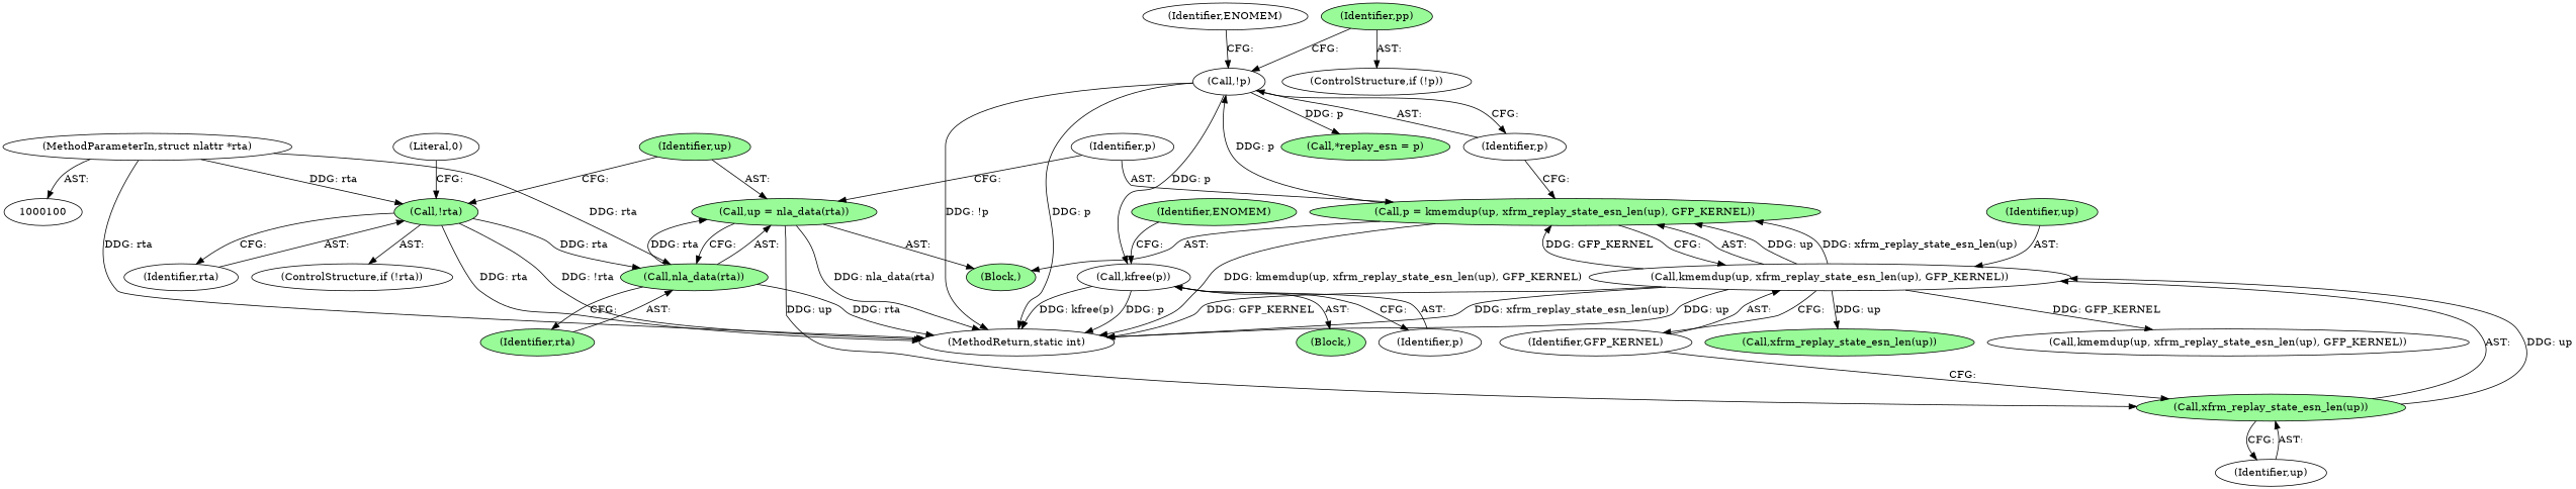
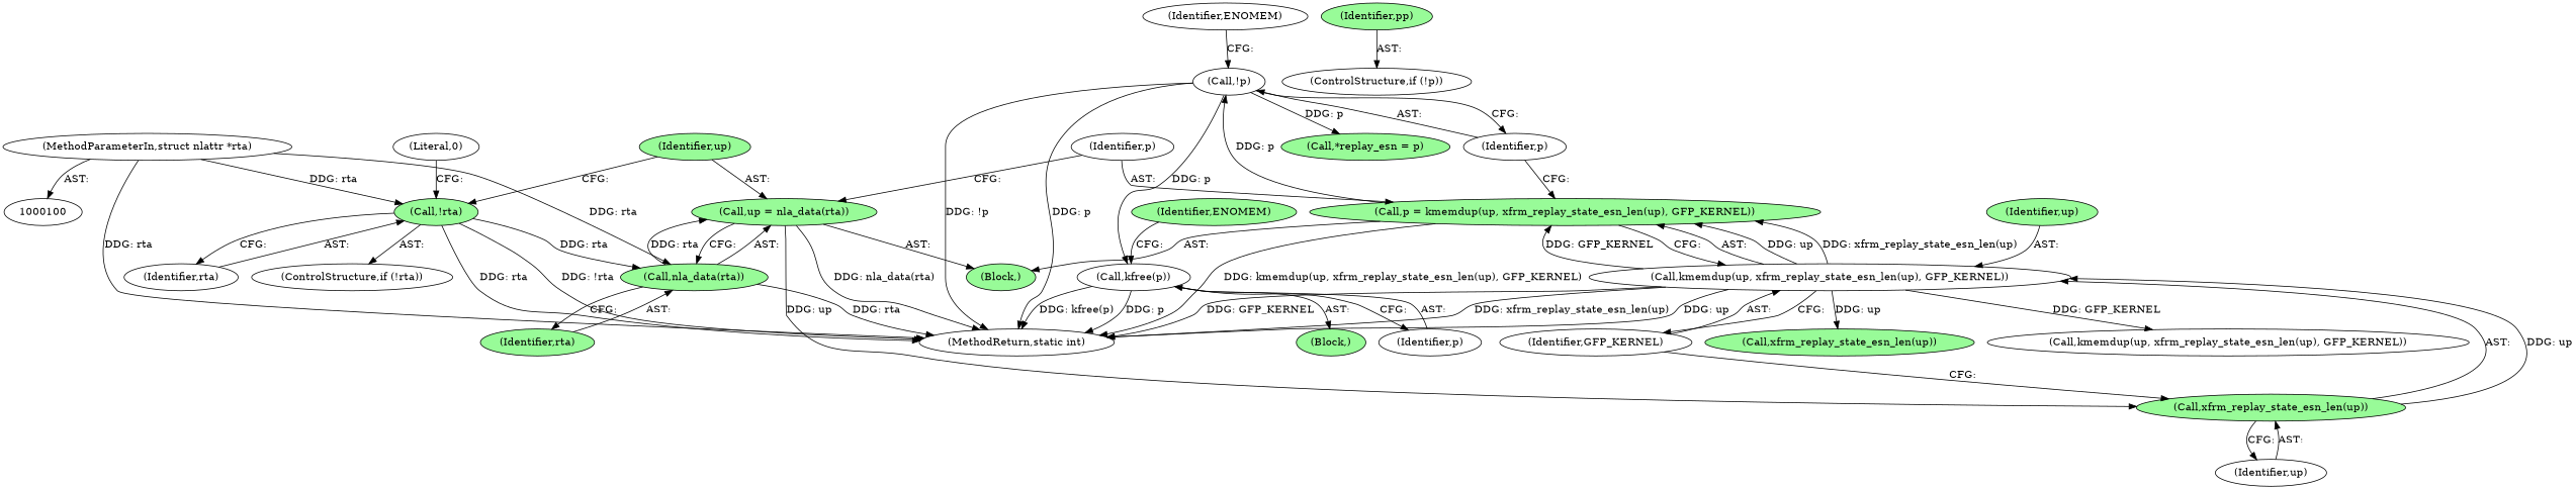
  digraph {
    node [fillcolor=white style=filled]
    n1 [label="(Call,kfree(p))"]
    n2 [label="(Identifier,p)"]
    n3 [fillcolor=palegreen label="(Block,)"]
    n4 [label="(MethodReturn,static int)"]
    n5 [label="(Call,!p)"]
    n6 [label="(Identifier,p)"]
    n7 [fillcolor=palegreen label="(Call,*replay_esn = p)"]
    n8 [fillcolor=palegreen label="(Call,p = kmemdup(up, xfrm_replay_state_esn_len(up), GFP_KERNEL))"]
    n9 [label="(ControlStructure,if (!p))"]
    n10 [label="(Call,kmemdup(up, xfrm_replay_state_esn_len(up), GFP_KERNEL))"]
    n11 [fillcolor=palegreen label="(Block,)"]
    n12 [label="(Identifier,GFP_KERNEL)"]
    n13 [fillcolor=palegreen label="(Call,xfrm_replay_state_esn_len(up))"]
    n14 [label="(Call,kmemdup(up, xfrm_replay_state_esn_len(up), GFP_KERNEL))"]
    n15 [fillcolor=palegreen label="(Call,xfrm_replay_state_esn_len(up))"]
    n16 [label="(Identifier,up)"]
    n17 [fillcolor=palegreen label="(Call,up = nla_data(rta))"]
    n18 [fillcolor=palegreen label="(Call,nla_data(rta))"]
    n19 [fillcolor=palegreen label="(Identifier,rta)"]
    n20 [fillcolor=palegreen label="(Call,!rta)"]
    n21 [label="(Identifier,rta)"]
    n22 [label="(ControlStructure,if (!rta))"]
    n23 [label="(MethodParameterIn,struct nlattr *rta)"]
    1000100
    n25 [label="(Identifier,p)"]
    n26 [label="(Identifier,ENOMEM)"]
    n27 [label="(Literal,0)"]
    n28 [fillcolor=palegreen label="(Identifier,pp)"]
    n29 [fillcolor=palegreen label="(Identifier,ENOMEM)"]
    n30 [fillcolor=palegreen label="(Identifier,up)"]
    n31 [fillcolor=palegreen label="(Identifier,up)"]
    n1 -> n2 [label="CFG: "]
    n1 -> n3 [label="AST: "]
    n1 -> n4 [label="DDG: p"]
    n1 -> n4 [label="DDG: kfree(p)"]
    n2 -> n1 [label="AST: "]
    n5 -> n1 [label="DDG: p"]
    n5 -> n4 [label="DDG: !p"]
    n5 -> n4 [label="DDG: p"]
    n5 -> n6 [label="CFG: "]
    n5 -> n7 [label="DDG: p"]
    n6 -> n5 [label="AST: "]
    n6 -> n8 [label="CFG: "]
    n8 -> n4 [label="DDG: kmemdup(up, xfrm_replay_state_esn_len(up), GFP_KERNEL)"]
    n8 -> n5 [label="DDG: p"]
    n8 -> n10 [label="CFG: "]
    n8 -> n11 [label="AST: "]
    n10 -> n4 [label="DDG: GFP_KERNEL"]
    n10 -> n4 [label="DDG: xfrm_replay_state_esn_len(up)"]
    n10 -> n4 [label="DDG: up"]
    n10 -> n8 [label="AST: "]
    n10 -> n8 [label="DDG: up"]
    n10 -> n8 [label="DDG: xfrm_replay_state_esn_len(up)"]
    n10 -> n8 [label="DDG: GFP_KERNEL"]
    n10 -> n12 [label="CFG: "]
    n10 -> n13 [label="DDG: up"]
    n10 -> n14 [label="DDG: GFP_KERNEL"]
    n12 -> n10 [label="AST: "]
    n12 -> n15 [label="CFG: "]
    n15 -> n10 [label="AST: "]
    n15 -> n10 [label="DDG: up"]
    n15 -> n16 [label="CFG: "]
    n16 -> n15 [label="AST: "]
    n17 -> n4 [label="DDG: nla_data(rta)"]
    n17 -> n11 [label="AST: "]
    n17 -> n15 [label="DDG: up"]
    n17 -> n18 [label="CFG: "]
    n18 -> n4 [label="DDG: rta"]
    n18 -> n17 [label="AST: "]
    n18 -> n17 [label="DDG: rta"]
    n18 -> n19 [label="CFG: "]
    n19 -> n18 [label="AST: "]
    n20 -> n4 [label="DDG: !rta"]
    n20 -> n4 [label="DDG: rta"]
    n20 -> n18 [label="DDG: rta"]
    n20 -> n21 [label="CFG: "]
    n20 -> n22 [label="AST: "]
    n21 -> n20 [label="AST: "]
    n23 -> n4 [label="DDG: rta"]
    n23 -> n18 [label="DDG: rta"]
    n23 -> n20 [label="DDG: rta"]
    n23 -> 1000100 [label="AST: "]
    n25 -> n8 [label="AST: "]
    n25 -> n17 [label="CFG: "]
    n26 -> n5 [label="CFG: "]
    n27 -> n20 [label="CFG: "]
-   n28 -> n5 [label="CFG: "]
    n28 -> n9 [label="AST: "]
    n29 -> n1 [label="CFG: "]
    n30 -> n10 [label="AST: "]
    n31 -> n17 [label="AST: "]
    n31 -> n20 [label="CFG: "]
  }
